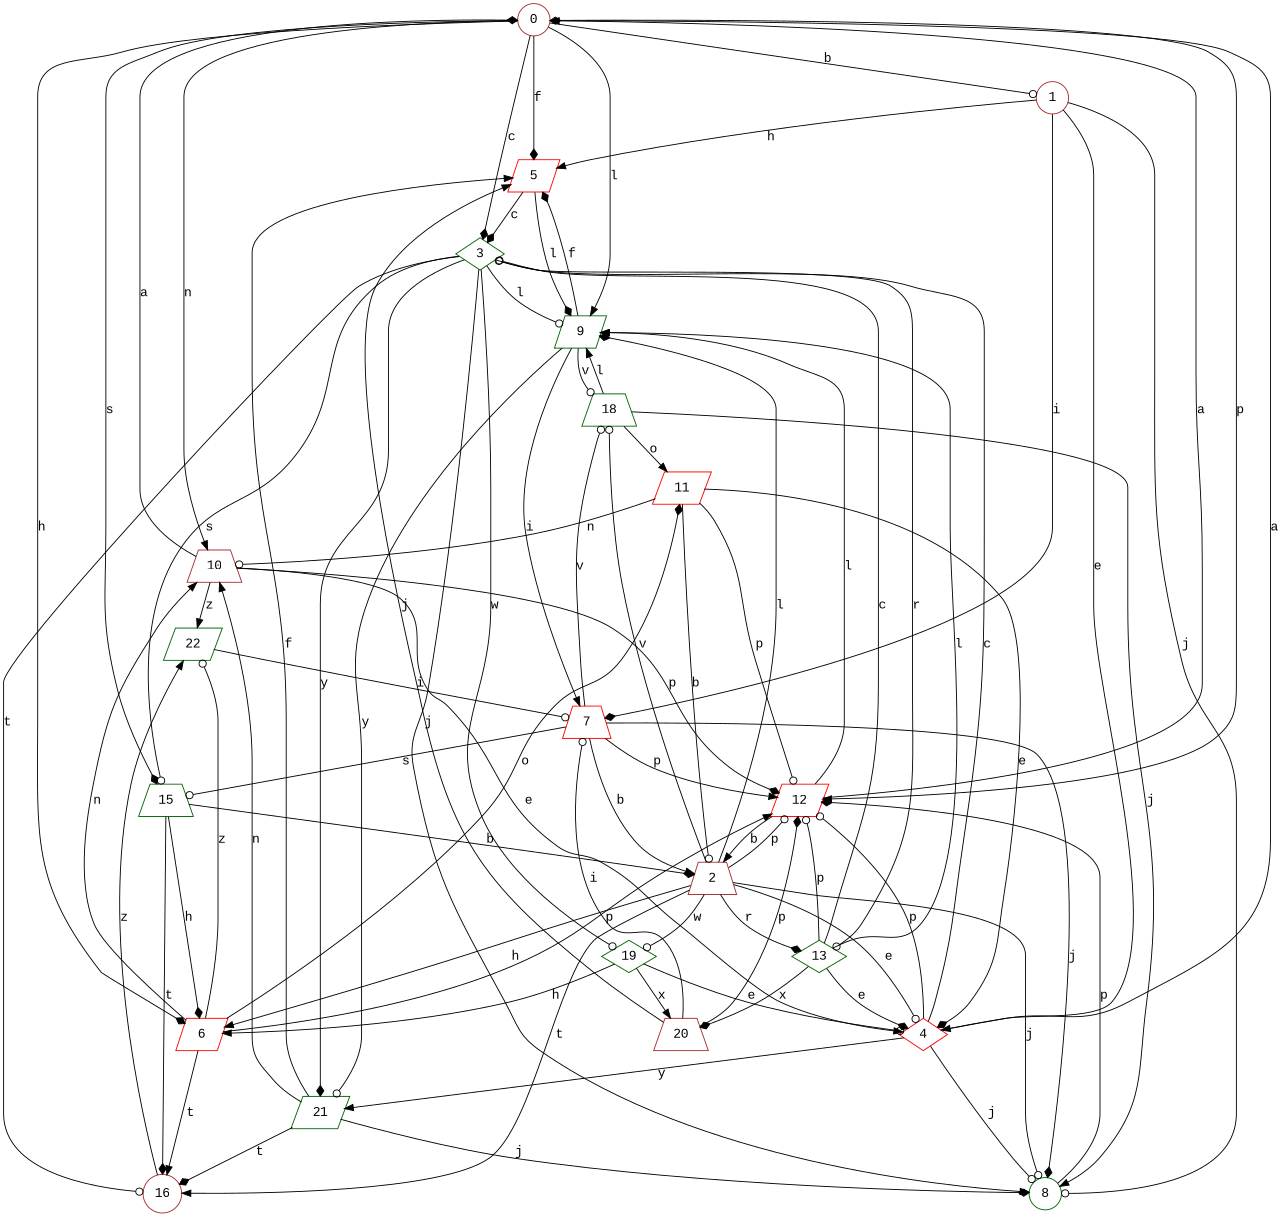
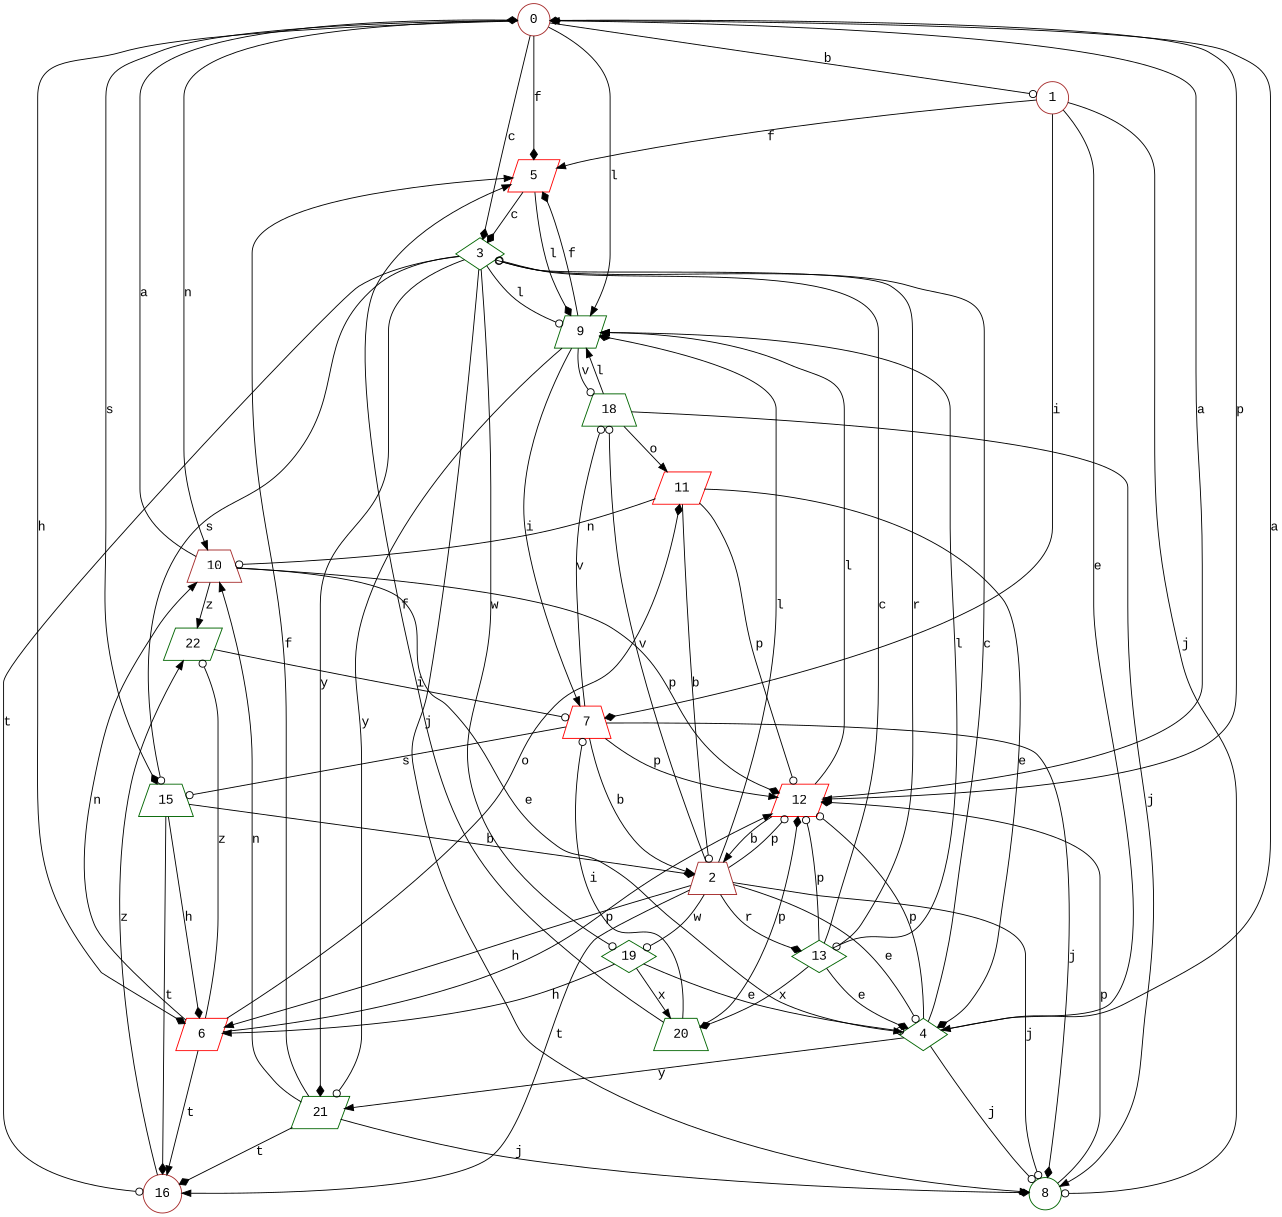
  strict digraph {
    fontname="Liberation Mono"
    node [color=darkgreen fontname="Liberation Mono" shape=parallelogram]
    edge [arrowhead=normal fontname="Liberation Mono"]
    0 [color=brown shape=circle]
    1 [color=brown shape=circle]
    3 [shape=diamond]
    5 [color=red]
    6 [color=red]
    9
    10 [color=brown shape=trapezium]
    12 [color=red]
    15 [shape=trapezium]
-   4 [color=red shape=diamond]
+   4 [shape=diamond]
    7 [color=red shape=trapezium]
    8 [shape=circle]
    13 [shape=diamond]
    16 [color=brown shape=circle]
    19 [shape=diamond]
    21
    11 [color=red]
    22
    18 [shape=trapezium]
    2 [color=brown shape=trapezium]
-   20 [color=brown shape=trapezium]
+   20 [shape=trapezium]
    0 -> 1 [arrowhead=odot label=b]
    0 -> 3 [arrowhead=diamond label=c]
    0 -> 5 [arrowhead=diamond label=f]
    0 -> 6 [arrowhead=diamond label=h]
    0 -> 9 [label=l]
    0 -> 10 [label=n]
    0 -> 12 [label=p]
    0 -> 15 [arrowhead=diamond label=s]
-   1 -> 5 [label=h]
+   1 -> 5 [label=f]
    1 -> 4 [label=e]
    1 -> 7 [arrowhead=diamond label=i]
    1 -> 8 [arrowhead=odot label=j]
    3 -> 9 [arrowhead=odot label=l]
    3 -> 15 [arrowhead=odot label=s]
    3 -> 8 [label=j]
    3 -> 13 [arrowhead=odot label=r]
    3 -> 16 [arrowhead=odot label=t]
    3 -> 19 [arrowhead=odot label=w]
    3 -> 21 [arrowhead=diamond label=y]
    5 -> 3 [arrowhead=diamond label=c]
    5 -> 9 [arrowhead=diamond label=l]
    6 -> 10 [label=n]
    6 -> 12 [label=p]
    6 -> 16 [label=t]
    6 -> 11 [arrowhead=diamond label=o]
    6 -> 22 [arrowhead=odot label=z]
    9 -> 5 [arrowhead=diamond label=f]
    9 -> 7 [label=i]
    9 -> 21 [arrowhead=odot label=y]
    9 -> 18 [arrowhead=odot label=v]
    10 -> 0 [arrowhead=diamond label=a]
    10 -> 12 [arrowhead=diamond label=p]
    10 -> 4 [label=e]
    10 -> 22 [label=z]
    12 -> 0 [label=a]
    12 -> 9 [label=l]
    12 -> 2 [label=b]
    15 -> 6 [arrowhead=diamond label=h]
    15 -> 16 [arrowhead=diamond label=t]
    15 -> 2 [arrowhead=diamond label=b]
    4 -> 0 [arrowhead=diamond label=a]
    4 -> 3 [arrowhead=odot label=c]
    4 -> 12 [arrowhead=odot label=p]
    4 -> 8 [arrowhead=odot label=j]
    4 -> 21 [label=y]
    7 -> 12 [label=p]
    7 -> 15 [arrowhead=odot label=s]
    7 -> 8 [arrowhead=diamond label=j]
    7 -> 18 [arrowhead=odot label=v]
    7 -> 2 [label=b]
    8 -> 12 [arrowhead=diamond label=p]
    13 -> 3 [arrowhead=odot label=c]
    13 -> 9 [label=l]
    13 -> 12 [arrowhead=odot label=p]
    13 -> 4 [arrowhead=diamond label=e]
    13 -> 20 [arrowhead=diamond label=x]
    16 -> 22 [label=z]
    19 -> 6 [label=h]
    19 -> 4 [arrowhead=odot label=e]
    19 -> 20 [label=x]
    21 -> 5 [label=f]
    21 -> 10 [label=n]
    21 -> 8 [arrowhead=diamond label=j]
    21 -> 16 [arrowhead=diamond label=t]
    11 -> 10 [arrowhead=odot label=n]
    11 -> 12 [arrowhead=odot label=p]
    11 -> 4 [arrowhead=diamond label=e]
    11 -> 2 [arrowhead=odot label=b]
    22 -> 7 [arrowhead=odot label=i]
    18 -> 9 [label=l]
    18 -> 8 [label=j]
    18 -> 11 [label=o]
    2 -> 6 [label=h]
    2 -> 9 [arrowhead=diamond label=l]
    2 -> 12 [arrowhead=odot label=p]
    2 -> 4 [arrowhead=odot label=e]
    2 -> 8 [arrowhead=odot label=j]
    2 -> 13 [arrowhead=diamond label=r]
    2 -> 16 [label=t]
    2 -> 19 [arrowhead=odot label=w]
    2 -> 18 [arrowhead=odot label=v]
-   20 -> 5 [label=j]
+   20 -> 5 [label=f]
    20 -> 12 [arrowhead=diamond label=p]
    20 -> 7 [arrowhead=odot label=i]
  }
